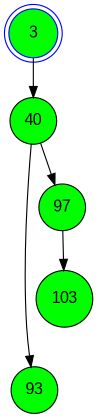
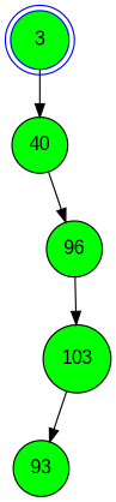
  digraph {
    fontname="Liberation Sans"
    rankdir=TB
    node [fillcolor=green fontcolor=black fontname="Liberation Sans" shape=circle style=filled]
    edge [fontname="Liberation Sans"]
    n1 [color=blue label=3 shape=doublecircle]
    40
    93
-   97
+   97 [label=96]
    103
    n1 -> 40
-   40 -> 93
+   103 -> 93
    40 -> 97
    97 -> 103
  }
